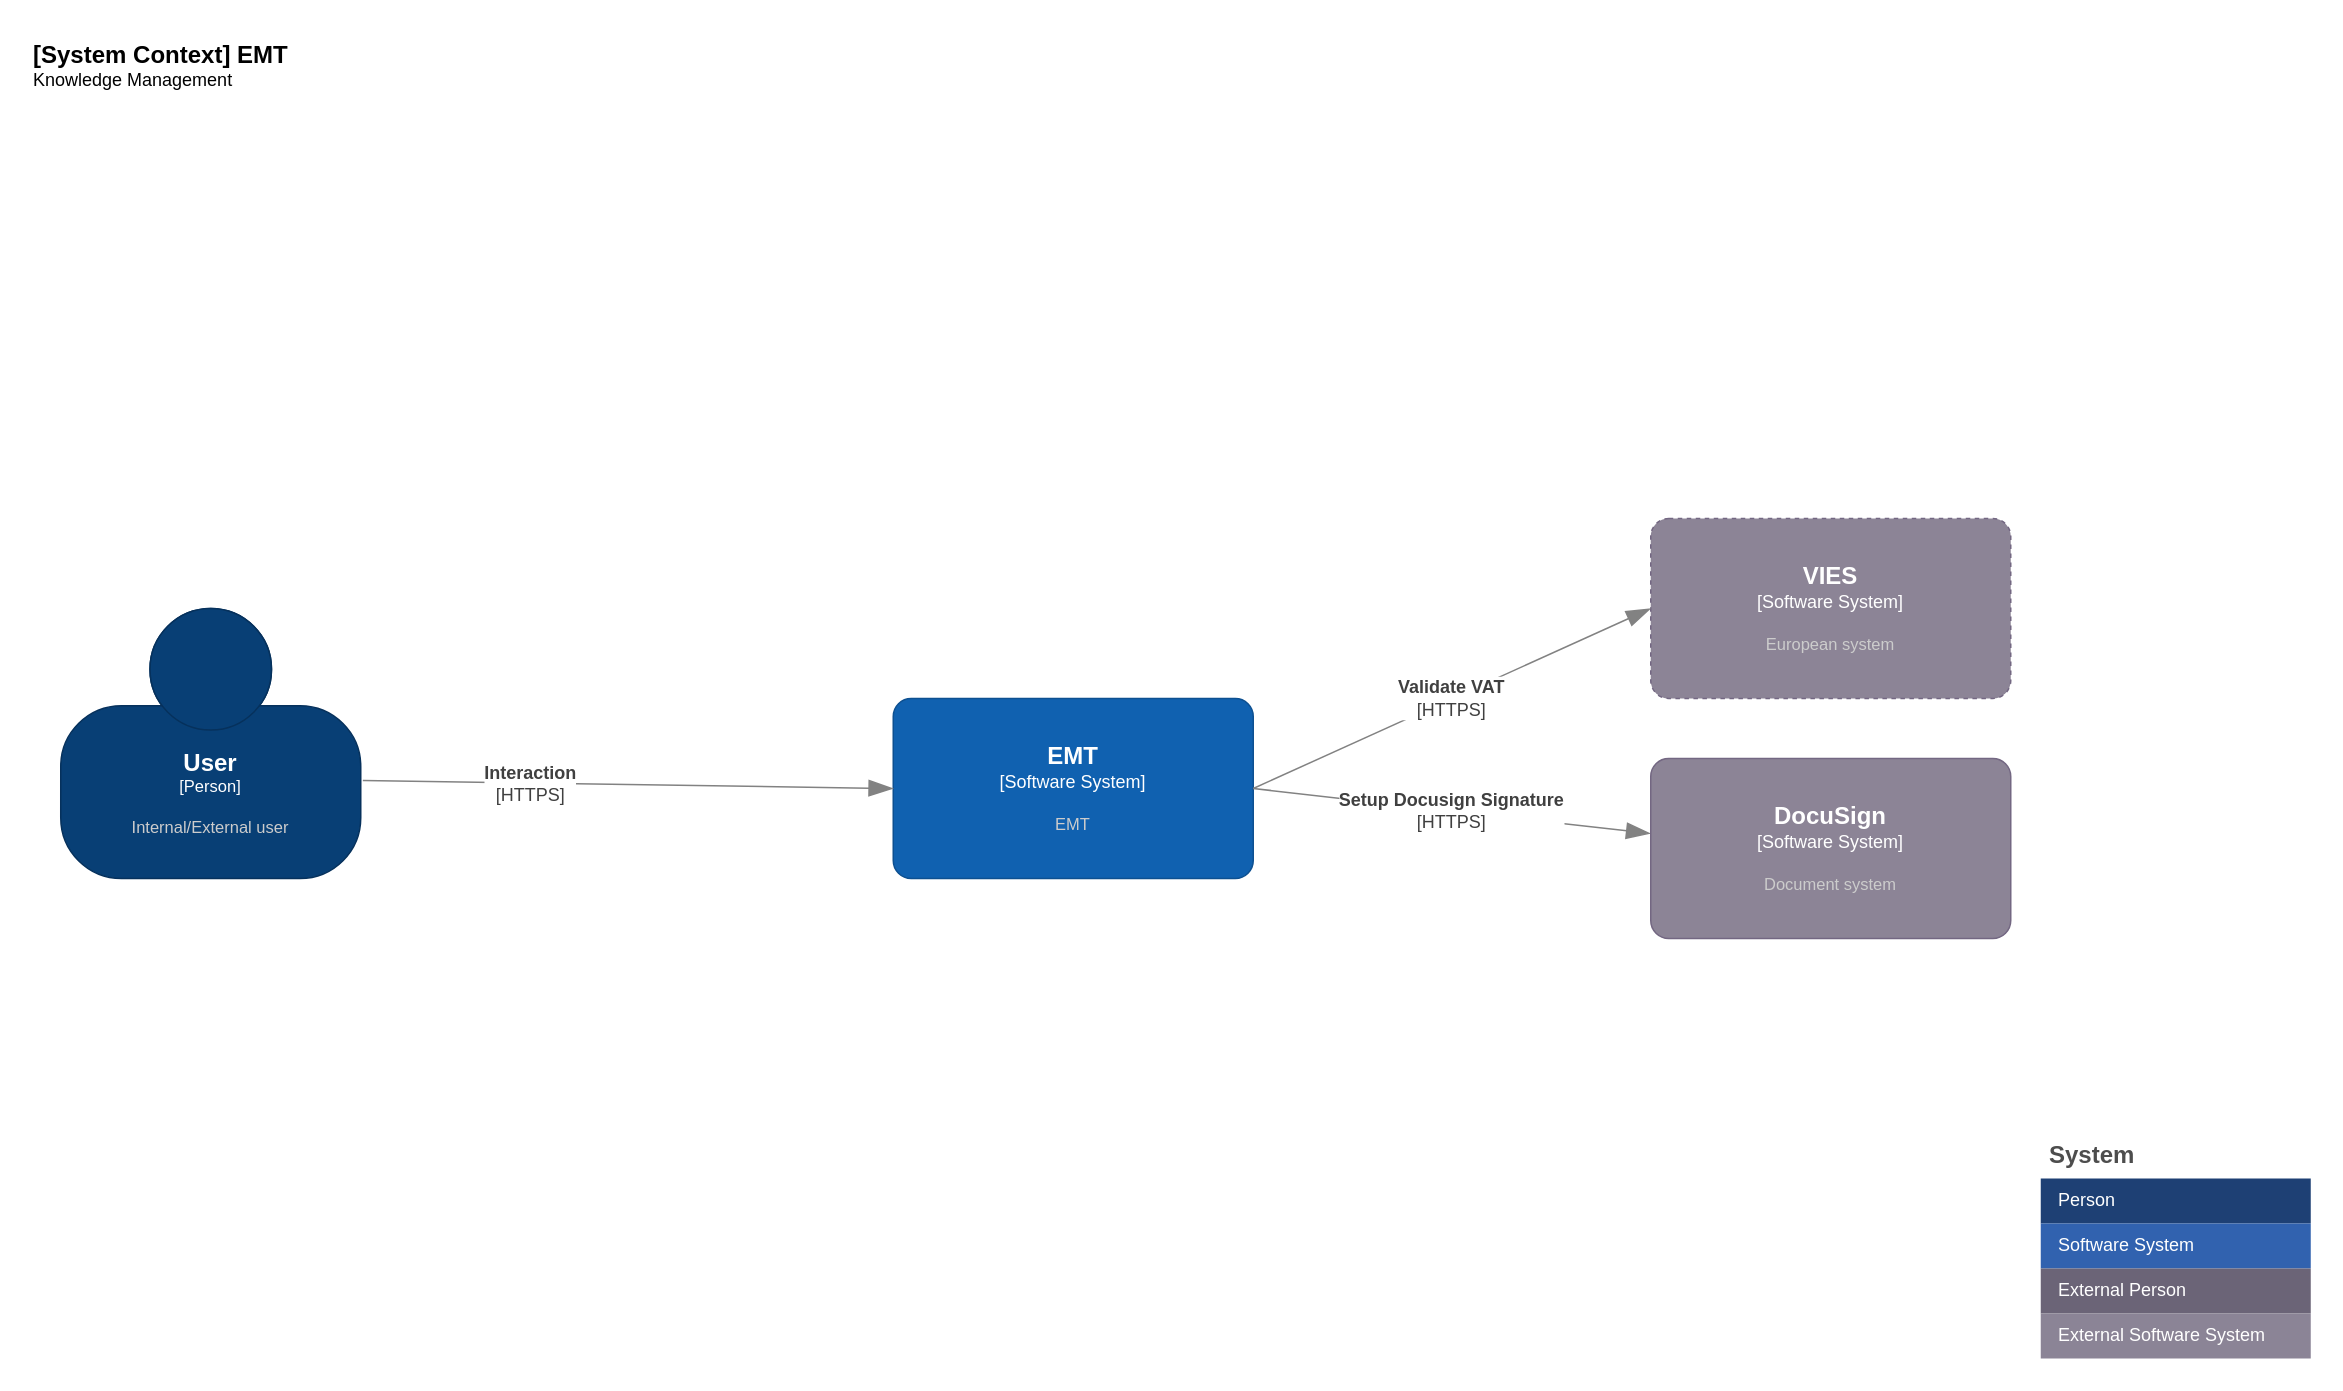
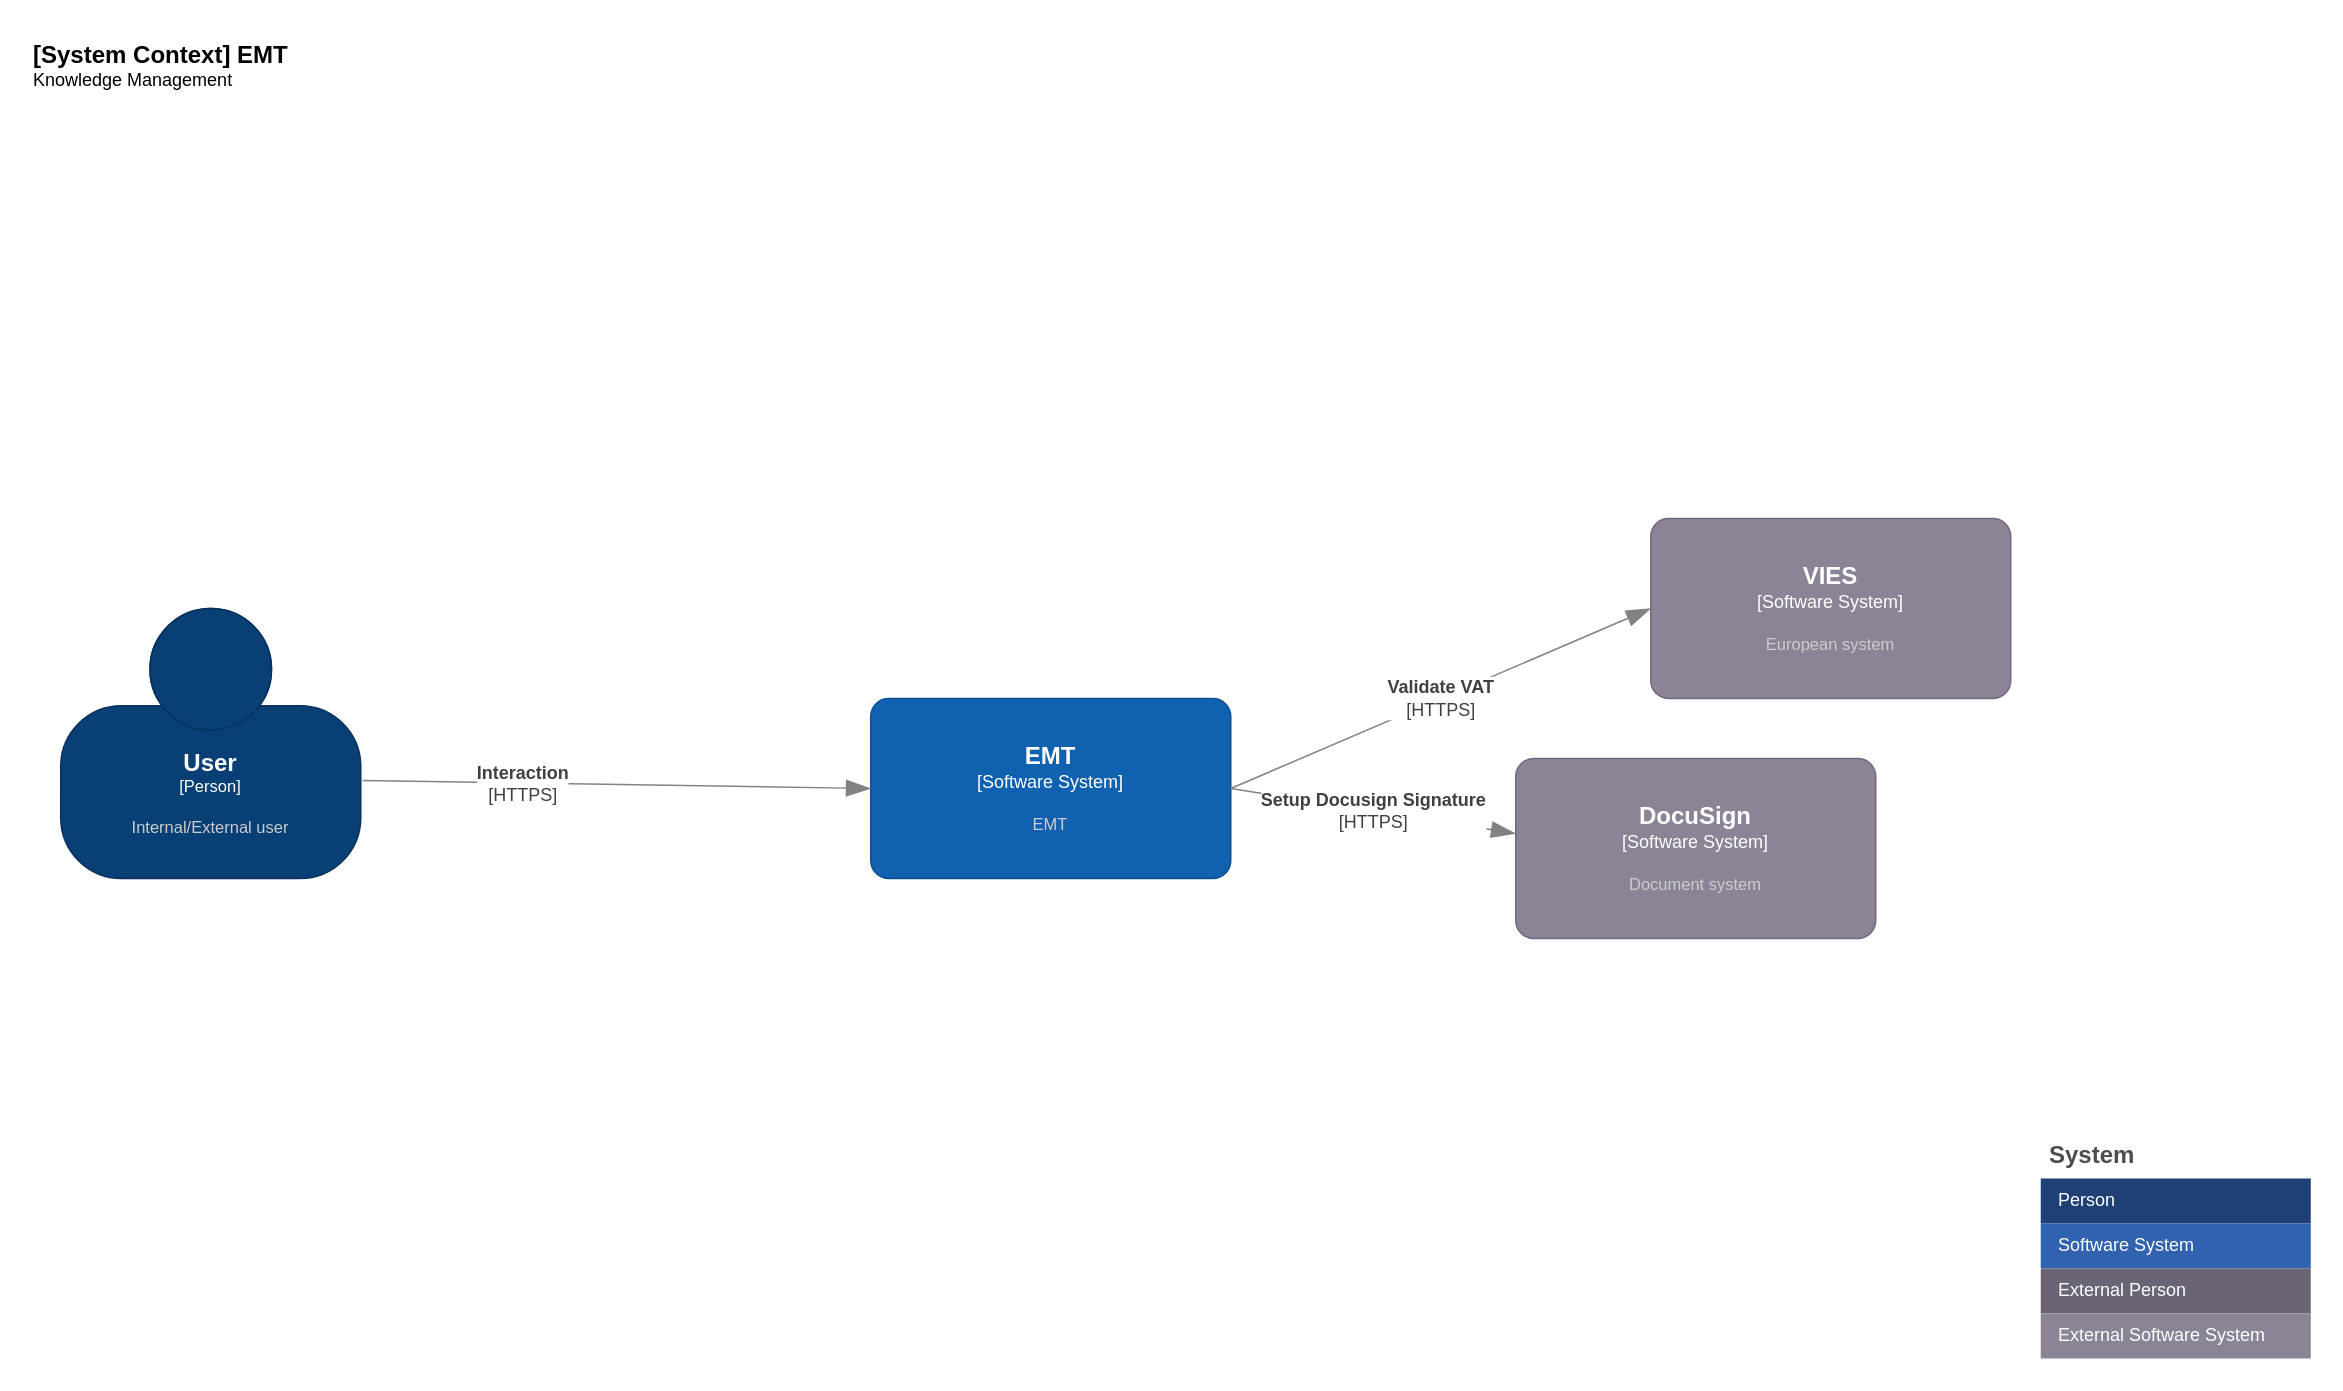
  <mxCell id="0" />
  <mxCell id="1" parent="0" />
- <mxCell id="2" value="&lt;font style=&quot;font-size: 16px&quot;&gt;&lt;b&gt;EMT&lt;/b&gt;&lt;/font&gt;&lt;div&gt;[Software System]&lt;/div&gt;&lt;br&gt;&lt;div&gt;&lt;font style=&quot;font-size: 11px&quot;&gt;&lt;font color=&quot;#cccccc&quot;&gt;EMT&lt;/font&gt;&lt;/div&gt;" style="rounded=1;whiteSpace=wrap;html=1;labelBackgroundColor=none;fillColor=#1061B0;fontColor=#ffffff;align=center;arcSize=10;strokeColor=#0D5091;metaEdit=1;resizable=0;points=[[0.25,0,0],[0.5,0,0],[0.75,0,0],[1,0.25,0],[1,0.5,0],[1,0.75,0],[0.75,1,0],[0.5,1,0],[0.25,1,0],[0,0.75,0],[0,0.5,0],[0,0.25,0]];" parent="1" vertex="1"><mxGeometry x="595" y="465" width="240" height="120" as="geometry" /></mxCell>
+ <mxCell id="2" value="&lt;font style=&quot;font-size: 16px&quot;&gt;&lt;b&gt;EMT&lt;/b&gt;&lt;/font&gt;&lt;div&gt;[Software System]&lt;/div&gt;&lt;br&gt;&lt;div&gt;&lt;font style=&quot;font-size: 11px&quot;&gt;&lt;font color=&quot;#cccccc&quot;&gt;EMT&lt;/font&gt;&lt;/div&gt;" style="rounded=1;whiteSpace=wrap;html=1;labelBackgroundColor=none;fillColor=#1061B0;fontColor=#ffffff;align=center;arcSize=10;strokeColor=#0D5091;metaEdit=1;resizable=0;points=[[0.25,0,0],[0.5,0,0],[0.75,0,0],[1,0.25,0],[1,0.5,0],[1,0.75,0],[0.75,1,0],[0.5,1,0],[0.25,1,0],[0,0.75,0],[0,0.5,0],[0,0.25,0]];" parent="1" vertex="1"><mxGeometry x="580" y="465" width="240" height="120" as="geometry" /></mxCell>
  <mxCell id="3" value="&lt;font style=&quot;font-size: 16px&quot;&gt;&lt;b&gt;User&lt;/b&gt;&lt;/font&gt;&lt;div&gt;[Person]&lt;/div&gt;&lt;br&gt;&lt;div&gt;&lt;font style=&quot;font-size: 11px&quot;&gt;&lt;font color=&quot;#cccccc&quot;&gt;Internal/External user&lt;/font&gt;&lt;/div&gt;" style="html=1;fontSize=11;dashed=0;whiteSpace=wrap;fillColor=#083F75;strokeColor=#06315C;fontColor=#ffffff;shape=mxgraph.c4.person2;align=center;metaEdit=1;points=[[0.5,0,0],[1,0.5,0],[1,0.75,0],[0.75,1,0],[0.5,1,0],[0.25,1,0],[0,0.75,0],[0,0.5,0]];resizable=0;" parent="1" vertex="1"><mxGeometry x="40" y="405" width="200" height="180" as="geometry" /></mxCell>
  <mxCell id="4" value="&lt;div style=&quot;text-align: left; font-size: 12px;&quot;&gt;&lt;div style=&quot;text-align: center; font-size: 12px;&quot;&gt;&lt;b style=&quot;font-size: 12px;&quot;&gt;Interaction&lt;/b&gt;&lt;/div&gt;&lt;div style=&quot;text-align: center; font-size: 12px;&quot;&gt;[HTTPS]&lt;/div&gt;&lt;/div&gt;" style="endArrow=blockThin;html=1;fontSize=12;fontColor=#404040;strokeWidth=1;endFill=1;strokeColor=#828282;elbow=vertical;metaEdit=1;endSize=14;startSize=14;jumpStyle=arc;jumpSize=16;rounded=0;exitX=1.007;exitY=0.637;exitDx=0;exitDy=0;exitPerimeter=0;entryX=0;entryY=0.5;entryDx=0;entryDy=0;entryPerimeter=0;" parent="1" source="3" target="2" edge="1"><mxGeometry x="-0.368" y="-1" width="240" relative="1" as="geometry"><mxPoint x="350" y="725" as="sourcePoint" /><mxPoint x="590" y="525" as="targetPoint" /><mxPoint as="offset" /></mxGeometry></mxCell>
  <mxCell id="5" value="&lt;font style=&quot;font-size: 16px&quot;&gt;&lt;b&gt;&lt;div style=&quot;text-align: left&quot;&gt;[System Context] EMT&lt;/div&gt;&lt;/b&gt;&lt;/font&gt;&lt;div style=&quot;text-align: left&quot;&gt;Knowledge Management&lt;/div&gt;" style="text;html=1;strokeColor=none;fillColor=none;align=left;verticalAlign=top;whiteSpace=wrap;rounded=0;metaEdit=1;allowArrows=0;resizable=1;rotatable=0;connectable=0;recursiveResize=0;expand=0;pointerEvents=0;points=[[0.25,0,0],[0.5,0,0],[0.75,0,0],[1,0.25,0],[1,0.5,0],[1,0.75,0],[0.75,1,0],[0.5,1,0],[0.25,1,0],[0,0.75,0],[0,0.5,0],[0,0.25,0]];" parent="1" vertex="1"><mxGeometry x="20" y="20" width="260" height="40" as="geometry" /></mxCell>
  <mxCell id="6" value="System" style="shape=table;startSize=30;container=1;collapsible=0;childLayout=tableLayout;fontSize=16;align=left;verticalAlign=top;fillColor=none;strokeColor=none;fontColor=#4D4D4D;fontStyle=1;spacingLeft=6;spacing=0;resizable=0;" parent="1" vertex="1"><mxGeometry x="1360" y="755" width="180" height="150" as="geometry" /></mxCell>
  <mxCell id="7" value="" style="shape=tableRow;horizontal=0;startSize=0;swimlaneHead=0;swimlaneBody=0;strokeColor=inherit;top=0;left=0;bottom=0;right=0;collapsible=0;dropTarget=0;fillColor=none;points=[[0,0.5],[1,0.5]];portConstraint=eastwest;fontSize=12;" parent="6" vertex="1"><mxGeometry y="30" width="180" height="30" as="geometry" /></mxCell>
  <mxCell id="8" value="Person" style="shape=partialRectangle;html=1;whiteSpace=wrap;connectable=0;strokeColor=inherit;overflow=hidden;fillColor=#1E4074;top=0;left=0;bottom=0;right=0;pointerEvents=1;fontSize=12;align=left;fontColor=#FFFFFF;gradientColor=none;spacingLeft=10;spacingRight=4;" parent="7" vertex="1"><mxGeometry width="180" height="30" as="geometry"><mxRectangle width="180" height="30" as="alternateBounds" /></mxGeometry></mxCell>
  <mxCell id="9" value="" style="shape=tableRow;horizontal=0;startSize=0;swimlaneHead=0;swimlaneBody=0;strokeColor=inherit;top=0;left=0;bottom=0;right=0;collapsible=0;dropTarget=0;fillColor=none;points=[[0,0.5],[1,0.5]];portConstraint=eastwest;fontSize=12;" parent="6" vertex="1"><mxGeometry y="60" width="180" height="30" as="geometry" /></mxCell>
  <mxCell id="10" value="Software System" style="shape=partialRectangle;html=1;whiteSpace=wrap;connectable=0;strokeColor=inherit;overflow=hidden;fillColor=#3162AF;top=0;left=0;bottom=0;right=0;pointerEvents=1;fontSize=12;align=left;fontColor=#FFFFFF;gradientColor=none;spacingLeft=10;spacingRight=4;" parent="9" vertex="1"><mxGeometry width="180" height="30" as="geometry"><mxRectangle width="180" height="30" as="alternateBounds" /></mxGeometry></mxCell>
  <mxCell id="11" value="" style="shape=tableRow;horizontal=0;startSize=0;swimlaneHead=0;swimlaneBody=0;strokeColor=inherit;top=0;left=0;bottom=0;right=0;collapsible=0;dropTarget=0;fillColor=none;points=[[0,0.5],[1,0.5]];portConstraint=eastwest;fontSize=12;" parent="6" vertex="1"><mxGeometry y="90" width="180" height="30" as="geometry" /></mxCell>
  <mxCell id="12" value="External Person" style="shape=partialRectangle;html=1;whiteSpace=wrap;connectable=0;strokeColor=inherit;overflow=hidden;fillColor=#6b6477;top=0;left=0;bottom=0;right=0;pointerEvents=1;fontSize=12;align=left;fontColor=#FFFFFF;gradientColor=none;spacingLeft=10;spacingRight=4;" parent="11" vertex="1"><mxGeometry width="180" height="30" as="geometry"><mxRectangle width="180" height="30" as="alternateBounds" /></mxGeometry></mxCell>
  <mxCell id="13" value="" style="shape=tableRow;horizontal=0;startSize=0;swimlaneHead=0;swimlaneBody=0;strokeColor=inherit;top=0;left=0;bottom=0;right=0;collapsible=0;dropTarget=0;fillColor=none;points=[[0,0.5],[1,0.5]];portConstraint=eastwest;fontSize=12;" parent="6" vertex="1"><mxGeometry y="120" width="180" height="30" as="geometry" /></mxCell>
  <mxCell id="14" value="External Software System" style="shape=partialRectangle;html=1;whiteSpace=wrap;connectable=0;strokeColor=inherit;overflow=hidden;fillColor=#8b8496;top=0;left=0;bottom=0;right=0;pointerEvents=1;fontSize=12;align=left;fontColor=#FFFFFF;gradientColor=none;spacingLeft=10;spacingRight=4;" parent="13" vertex="1"><mxGeometry width="180" height="30" as="geometry"><mxRectangle width="180" height="30" as="alternateBounds" /></mxGeometry></mxCell>
  <mxCell id="15" value="&lt;div style=&quot;text-align: left; font-size: 12px;&quot;&gt;&lt;div style=&quot;text-align: center; font-size: 12px;&quot;&gt;&lt;b style=&quot;font-size: 12px;&quot;&gt;Setup Docusign Signature&lt;/b&gt;&lt;/div&gt;&lt;div style=&quot;text-align: center; font-size: 12px;&quot;&gt;[HTTPS]&lt;/div&gt;&lt;/div&gt;" style="endArrow=blockThin;html=1;fontSize=12;fontColor=#404040;strokeWidth=1;endFill=1;strokeColor=#828282;elbow=vertical;metaEdit=1;endSize=14;startSize=14;jumpStyle=arc;jumpSize=16;rounded=0;entryX=0;entryY=0.417;entryDx=0;entryDy=0;entryPerimeter=0;exitX=1;exitY=0.5;exitDx=0;exitDy=0;exitPerimeter=0;" parent="1" source="2" target="16" edge="1"><mxGeometry x="-0.002" width="240" relative="1" as="geometry"><mxPoint x="710" y="595" as="sourcePoint" /><mxPoint x="710" y="715" as="targetPoint" /><mxPoint as="offset" /></mxGeometry></mxCell>
- <mxCell id="16" value="&lt;font style=&quot;font-size: 16px&quot;&gt;&lt;b&gt;DocuSign&lt;/b&gt;&lt;/font&gt;&lt;div&gt;[Software System]&lt;/div&gt;&lt;br&gt;&lt;div&gt;&lt;font style=&quot;font-size: 11px&quot;&gt;&lt;font color=&quot;#cccccc&quot;&gt;Document system&lt;/font&gt;&lt;/div&gt;" style="rounded=1;whiteSpace=wrap;html=1;labelBackgroundColor=none;fillColor=#8C8496;fontColor=#ffffff;align=center;arcSize=10;strokeColor=#736782;metaEdit=1;resizable=0;points=[[0.25,0,0],[0.5,0,0],[0.75,0,0],[1,0.25,0],[1,0.5,0],[1,0.75,0],[0.75,1,0],[0.5,1,0],[0.25,1,0],[0,0.75,0],[0,0.5,0],[0,0.25,0]];" vertex="1" parent="1"><mxGeometry x="1100" y="505" width="240" height="120" as="geometry" /></mxCell>
- <mxCell id="17" value="&lt;font style=&quot;font-size: 16px&quot;&gt;&lt;b&gt;VIES&lt;/b&gt;&lt;/font&gt;&lt;div&gt;[Software System]&lt;/div&gt;&lt;br&gt;&lt;div&gt;&lt;font style=&quot;font-size: 11px&quot;&gt;&lt;font color=&quot;#cccccc&quot;&gt;European system&lt;/font&gt;&lt;/div&gt;" style="rounded=1;whiteSpace=wrap;html=1;labelBackgroundColor=none;fillColor=#8C8496;fontColor=#ffffff;align=center;arcSize=10;strokeColor=#736782;metaEdit=1;resizable=0;points=[[0.25,0,0],[0.5,0,0],[0.75,0,0],[1,0.25,0],[1,0.5,0],[1,0.75,0],[0.75,1,0],[0.5,1,0],[0.25,1,0],[0,0.75,0],[0,0.5,0],[0,0.25,0]];dashed=1;" vertex="1" parent="1"><mxGeometry x="1100" y="345" width="240" height="120" as="geometry" /></mxCell>
+ <mxCell id="16" value="&lt;font style=&quot;font-size: 16px&quot;&gt;&lt;b&gt;DocuSign&lt;/b&gt;&lt;/font&gt;&lt;div&gt;[Software System]&lt;/div&gt;&lt;br&gt;&lt;div&gt;&lt;font style=&quot;font-size: 11px&quot;&gt;&lt;font color=&quot;#cccccc&quot;&gt;Document system&lt;/font&gt;&lt;/div&gt;" style="rounded=1;whiteSpace=wrap;html=1;labelBackgroundColor=none;fillColor=#8C8496;fontColor=#ffffff;align=center;arcSize=10;strokeColor=#736782;metaEdit=1;resizable=0;points=[[0.25,0,0],[0.5,0,0],[0.75,0,0],[1,0.25,0],[1,0.5,0],[1,0.75,0],[0.75,1,0],[0.5,1,0],[0.25,1,0],[0,0.75,0],[0,0.5,0],[0,0.25,0]];" vertex="1" parent="1"><mxGeometry x="1010" y="505" width="240" height="120" as="geometry" /></mxCell>
+ <mxCell id="17" value="&lt;font style=&quot;font-size: 16px&quot;&gt;&lt;b&gt;VIES&lt;/b&gt;&lt;/font&gt;&lt;div&gt;[Software System]&lt;/div&gt;&lt;br&gt;&lt;div&gt;&lt;font style=&quot;font-size: 11px&quot;&gt;&lt;font color=&quot;#cccccc&quot;&gt;European system&lt;/font&gt;&lt;/div&gt;" style="rounded=1;whiteSpace=wrap;html=1;labelBackgroundColor=none;fillColor=#8C8496;fontColor=#ffffff;align=center;arcSize=10;strokeColor=#736782;metaEdit=1;resizable=0;points=[[0.25,0,0],[0.5,0,0],[0.75,0,0],[1,0.25,0],[1,0.5,0],[1,0.75,0],[0.75,1,0],[0.5,1,0],[0.25,1,0],[0,0.75,0],[0,0.5,0],[0,0.25,0]];" vertex="1" parent="1"><mxGeometry x="1100" y="345" width="240" height="120" as="geometry" /></mxCell>
  <mxCell id="18" value="&lt;div style=&quot;text-align: left; font-size: 12px;&quot;&gt;&lt;div style=&quot;text-align: center; font-size: 12px;&quot;&gt;&lt;b style=&quot;font-size: 12px;&quot;&gt;Validate VAT&lt;/b&gt;&lt;/div&gt;&lt;div style=&quot;text-align: center; font-size: 12px;&quot;&gt;[HTTPS]&lt;/div&gt;&lt;/div&gt;" style="endArrow=blockThin;html=1;fontSize=12;fontColor=#404040;strokeWidth=1;endFill=1;strokeColor=#828282;elbow=vertical;metaEdit=1;endSize=14;startSize=14;jumpStyle=arc;jumpSize=16;rounded=0;entryX=0;entryY=0.5;entryDx=0;entryDy=0;entryPerimeter=0;exitX=1;exitY=0.5;exitDx=0;exitDy=0;exitPerimeter=0;" edge="1" parent="1" source="2" target="17"><mxGeometry x="-0.002" width="240" relative="1" as="geometry"><mxPoint x="830" y="535" as="sourcePoint" /><mxPoint x="1110" y="565" as="targetPoint" /><mxPoint as="offset" /></mxGeometry></mxCell>
